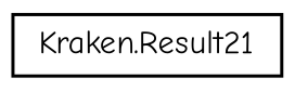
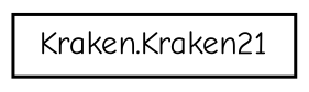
  digraph {
    rankdir=LR
    fontname="Comic Neue"
-   n1 [color=black fillcolor=white fontname="Comic Neue" fontsize=10 height=0.2 label="Kraken.Result21" shape=record style=filled width=0.4]
+   n1 [color=black fillcolor=white fontname="Comic Neue" fontsize=10 height=0.2 label="Kraken.Kraken21" shape=record style=filled width=0.4]
  }
